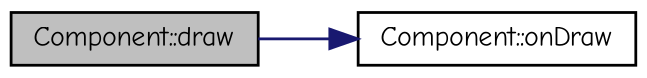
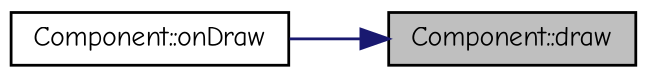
  digraph {
    rankdir=LR
    fontname="Comic Neue"
    node [color=black fontname="Comic Neue" fontsize=10 shape=record style=filled]
    n1 [fillcolor=grey75 fontcolor=black height=0.2 label="Component::draw" width=0.4]
    n2 [fillcolor=white height=0.2 label="Component::onDraw" width=0.4]
-   n1 -> n2 [color=midnightblue fontname="Comic Neue" fontsize=10 labelfontname=Helvetica labelfontsize=10 style=solid]
+   n2 -> n1 [color=midnightblue fontname="Comic Neue" fontsize=10 labelfontname=Helvetica labelfontsize=10 style=solid]
  }
